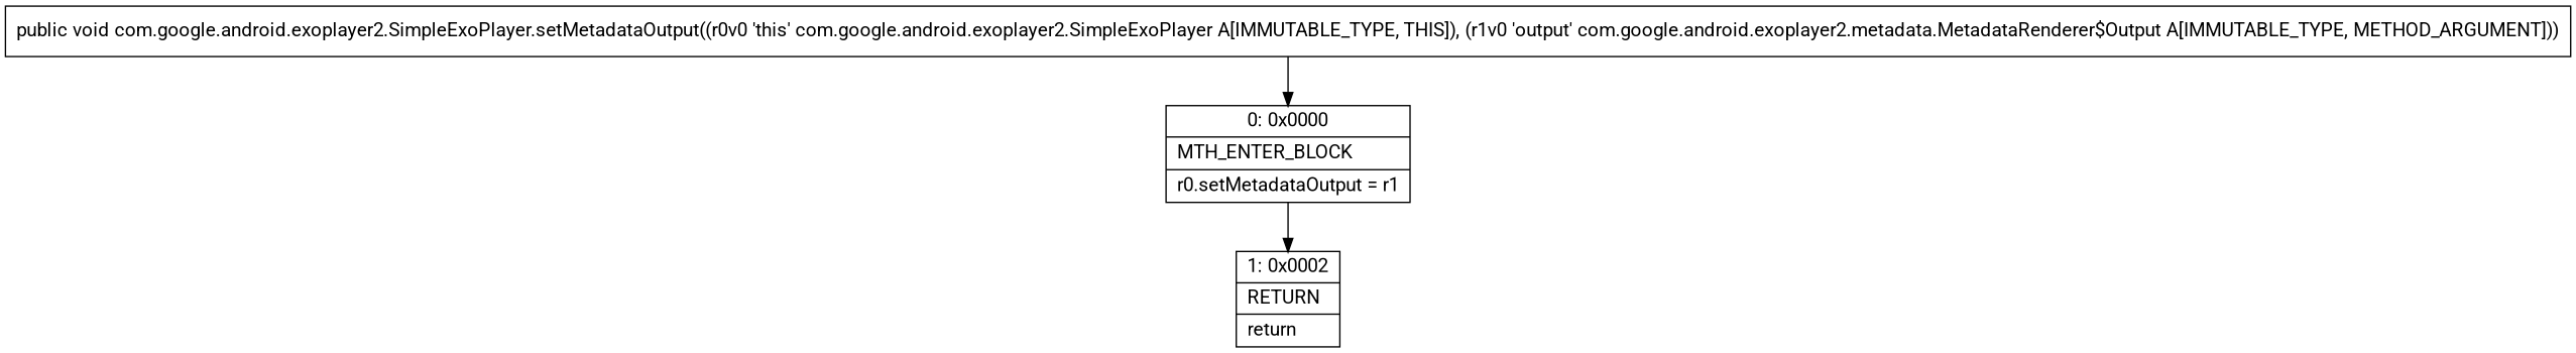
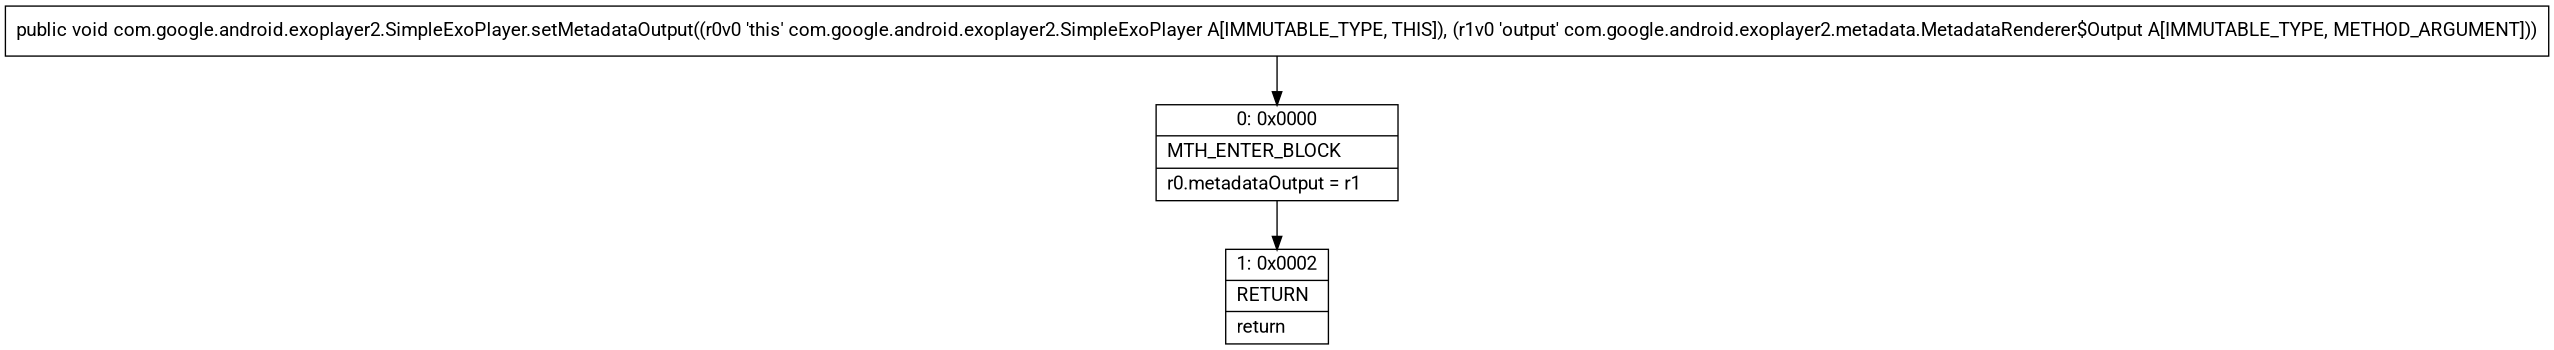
  digraph {
    fontname=Roboto
    node [shape=record fontname=Roboto]
    edge [fontname=Roboto]
-   n1 [label="{0\:\ 0x0000|MTH_ENTER_BLOCK\l|r0.setMetadataOutput = r1\l}"]
+   n1 [label="{0\:\ 0x0000|MTH_ENTER_BLOCK\l|r0.metadataOutput = r1\l}"]
    n2 [label="{1\:\ 0x0002|RETURN\l|return\l}"]
    n3 [label="{public void com.google.android.exoplayer2.SimpleExoPlayer.setMetadataOutput((r0v0 'this' com.google.android.exoplayer2.SimpleExoPlayer A[IMMUTABLE_TYPE, THIS]), (r1v0 'output' com.google.android.exoplayer2.metadata.MetadataRenderer$Output A[IMMUTABLE_TYPE, METHOD_ARGUMENT])) }"]
    n1 -> n2
    n3 -> n1
  }
